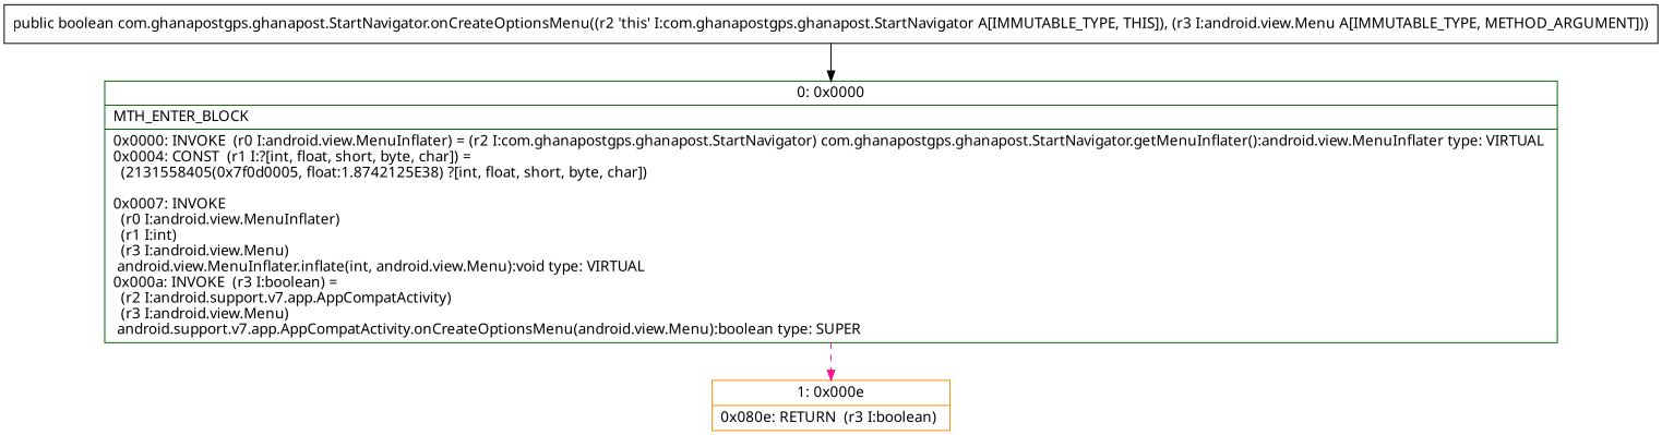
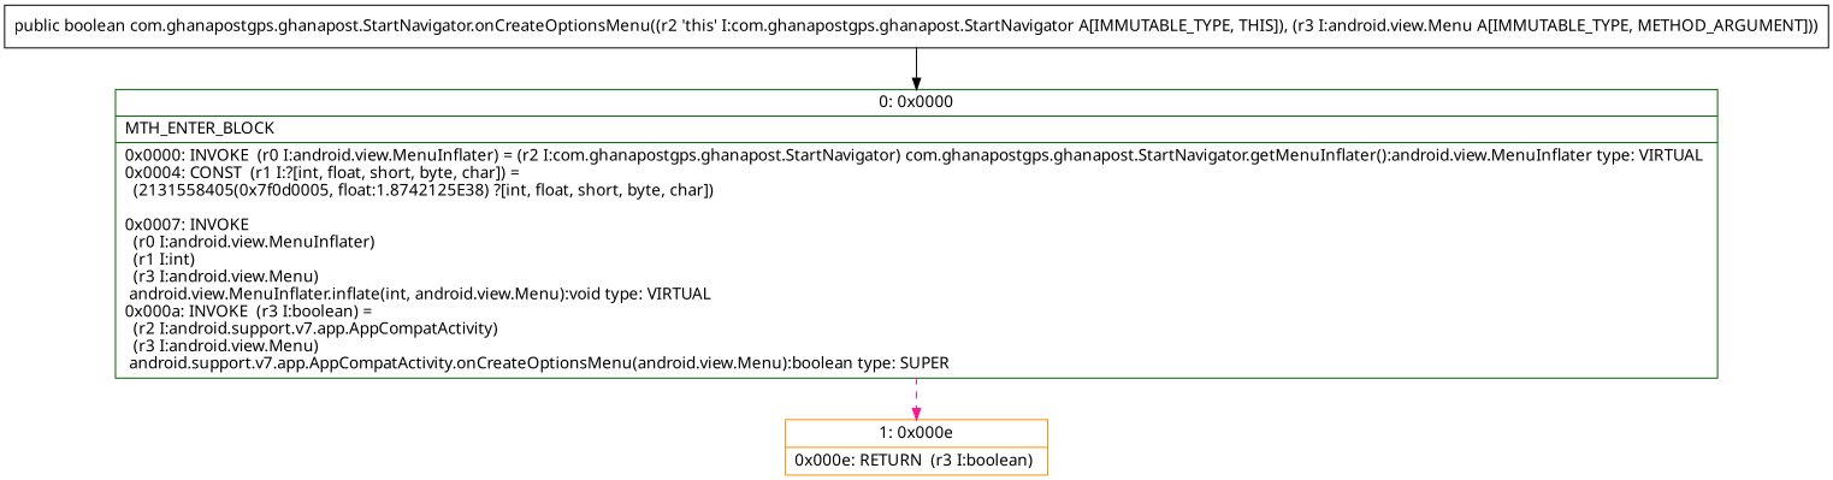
  digraph {
    fontname="Noto Sans"
    node [shape=record fontname="Noto Sans"]
    edge [fontname="Noto Sans"]
    n1 [label="{0\:\ 0x0000|MTH_ENTER_BLOCK\l|0x0000: INVOKE  (r0 I:android.view.MenuInflater) = (r2 I:com.ghanapostgps.ghanapost.StartNavigator) com.ghanapostgps.ghanapost.StartNavigator.getMenuInflater():android.view.MenuInflater type: VIRTUAL \l0x0004: CONST  (r1 I:?[int, float, short, byte, char]) = \l  (2131558405(0x7f0d0005, float:1.8742125E38) ?[int, float, short, byte, char])\l \l0x0007: INVOKE  \l  (r0 I:android.view.MenuInflater)\l  (r1 I:int)\l  (r3 I:android.view.Menu)\l android.view.MenuInflater.inflate(int, android.view.Menu):void type: VIRTUAL \l0x000a: INVOKE  (r3 I:boolean) = \l  (r2 I:android.support.v7.app.AppCompatActivity)\l  (r3 I:android.view.Menu)\l android.support.v7.app.AppCompatActivity.onCreateOptionsMenu(android.view.Menu):boolean type: SUPER \l}" color=darkgreen]
-   n2 [label="{1\:\ 0x000e|0x080e: RETURN  (r3 I:boolean) \l}" color=darkorange]
+   n2 [label="{1\:\ 0x000e|0x000e: RETURN  (r3 I:boolean) \l}" color=darkorange]
    n3 [label="{public boolean com.ghanapostgps.ghanapost.StartNavigator.onCreateOptionsMenu((r2 'this' I:com.ghanapostgps.ghanapost.StartNavigator A[IMMUTABLE_TYPE, THIS]), (r3 I:android.view.Menu A[IMMUTABLE_TYPE, METHOD_ARGUMENT])) }" color=black]
    n1 -> n2 [color=deeppink style=dashed]
    n3 -> n1 [color=black style=solid]
  }
